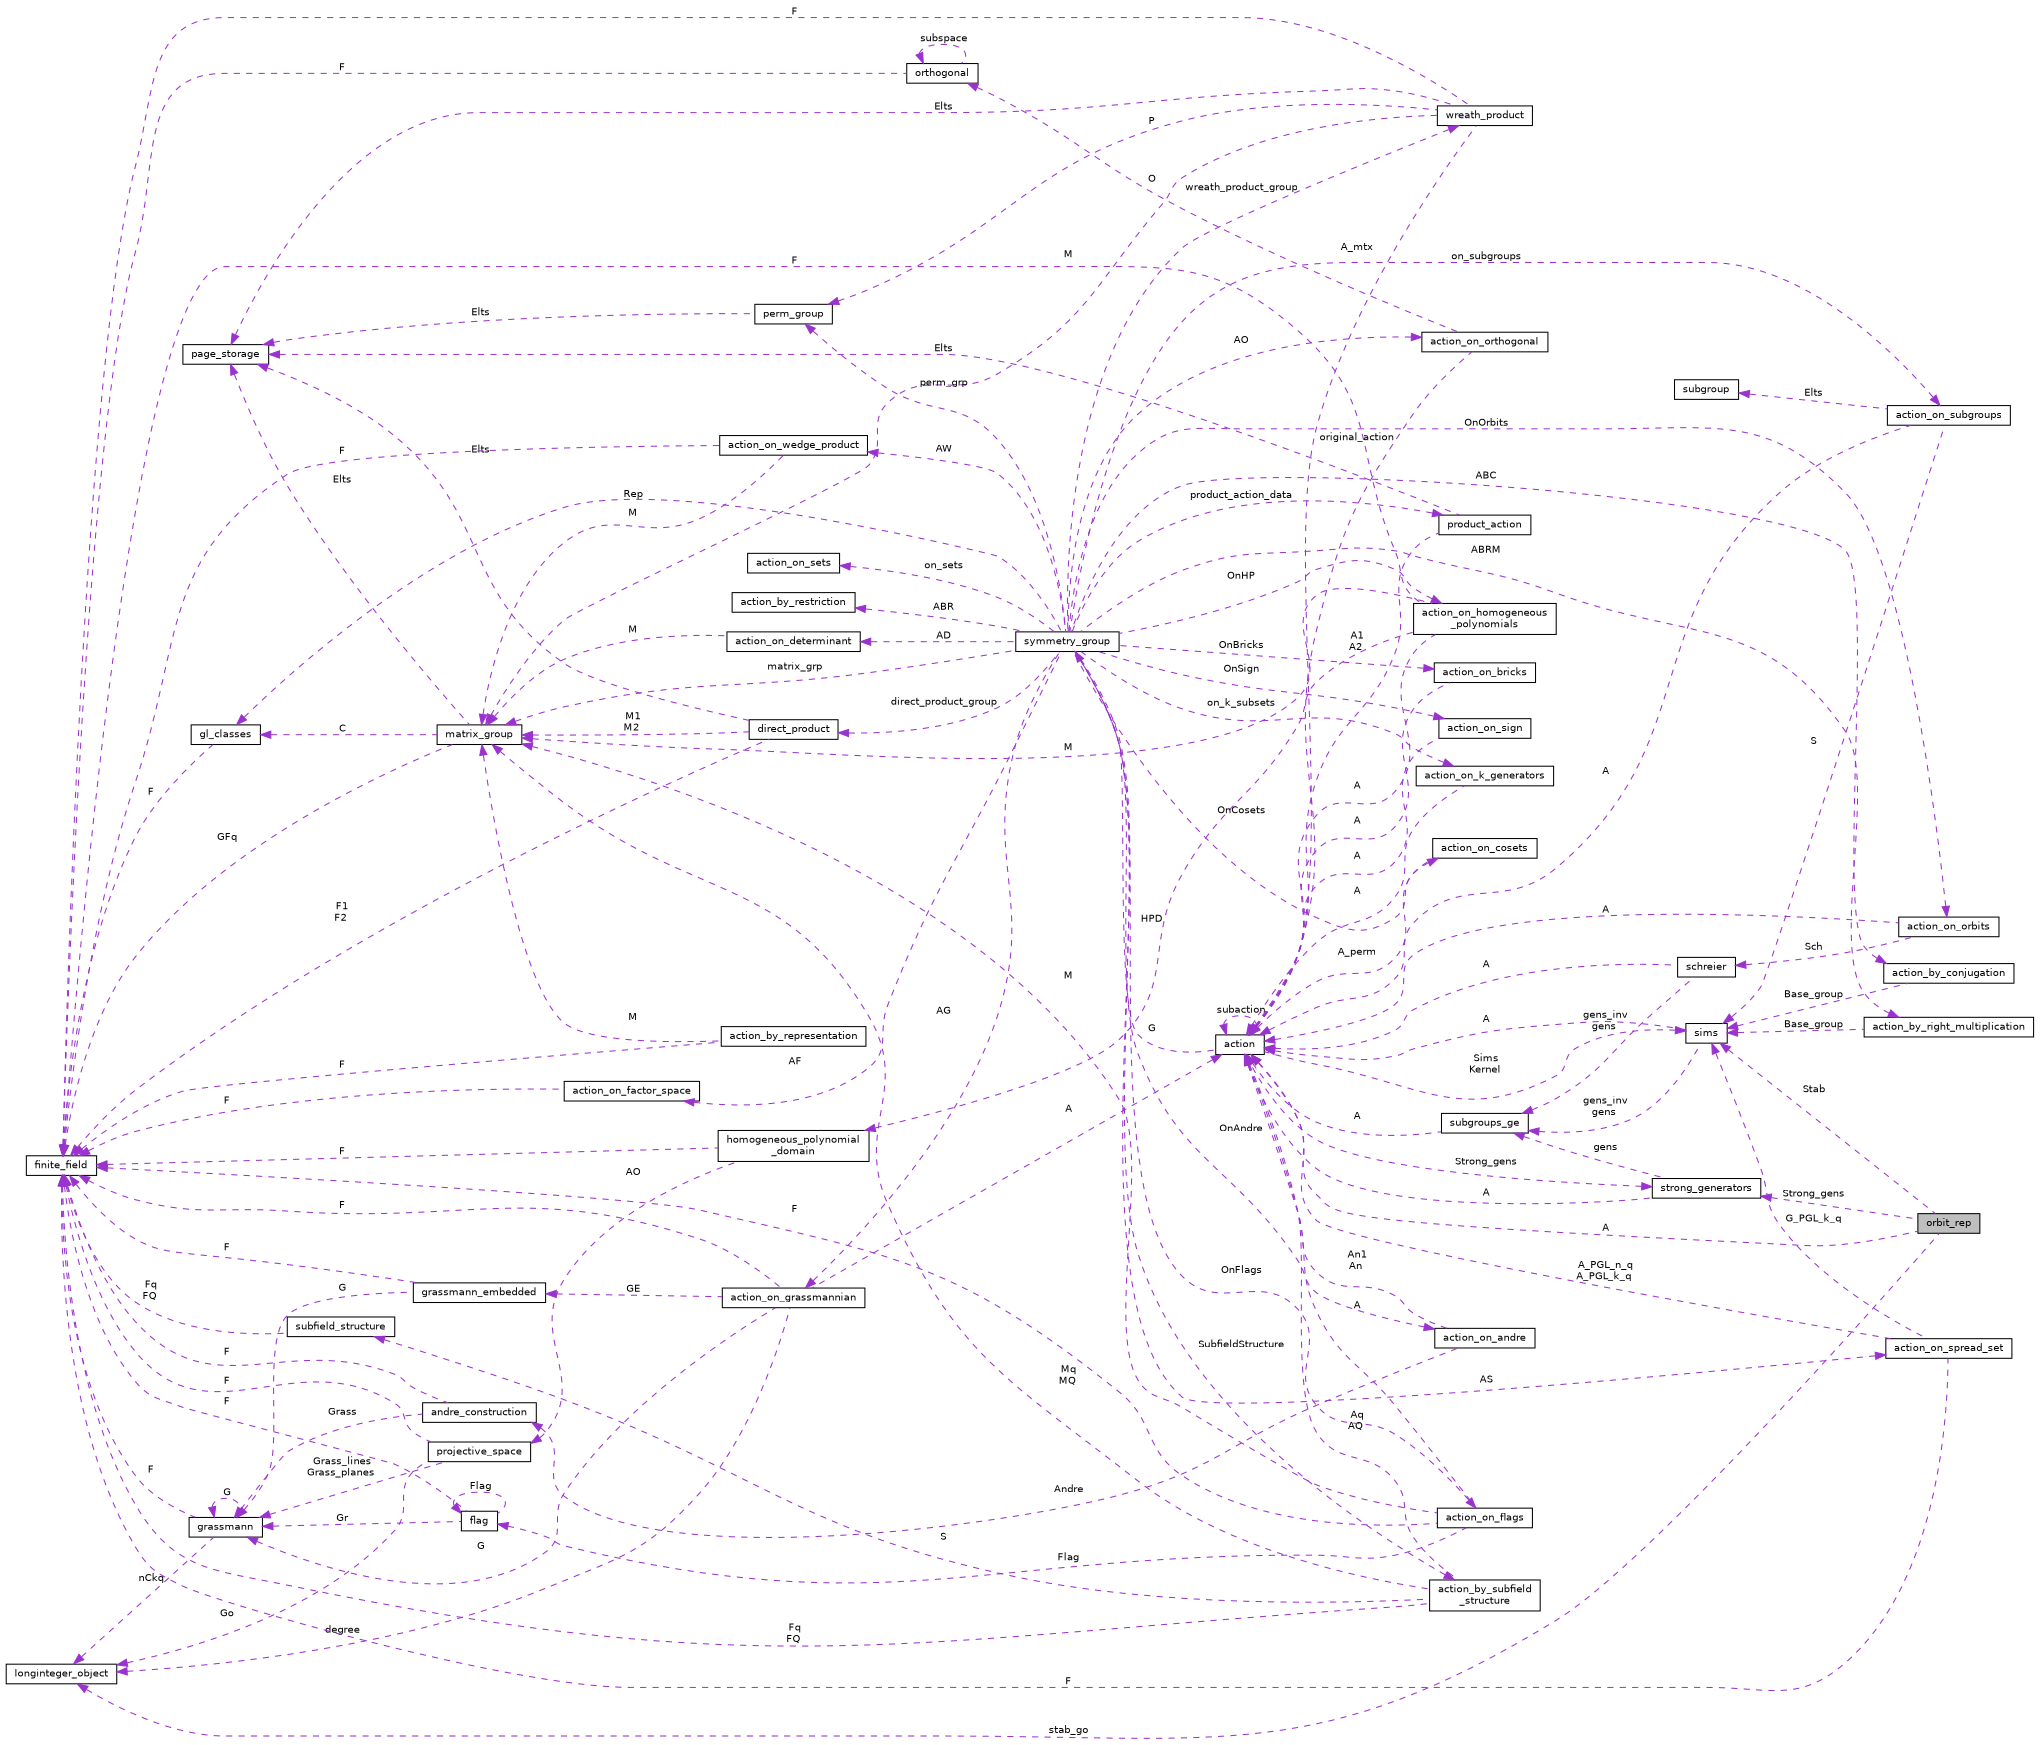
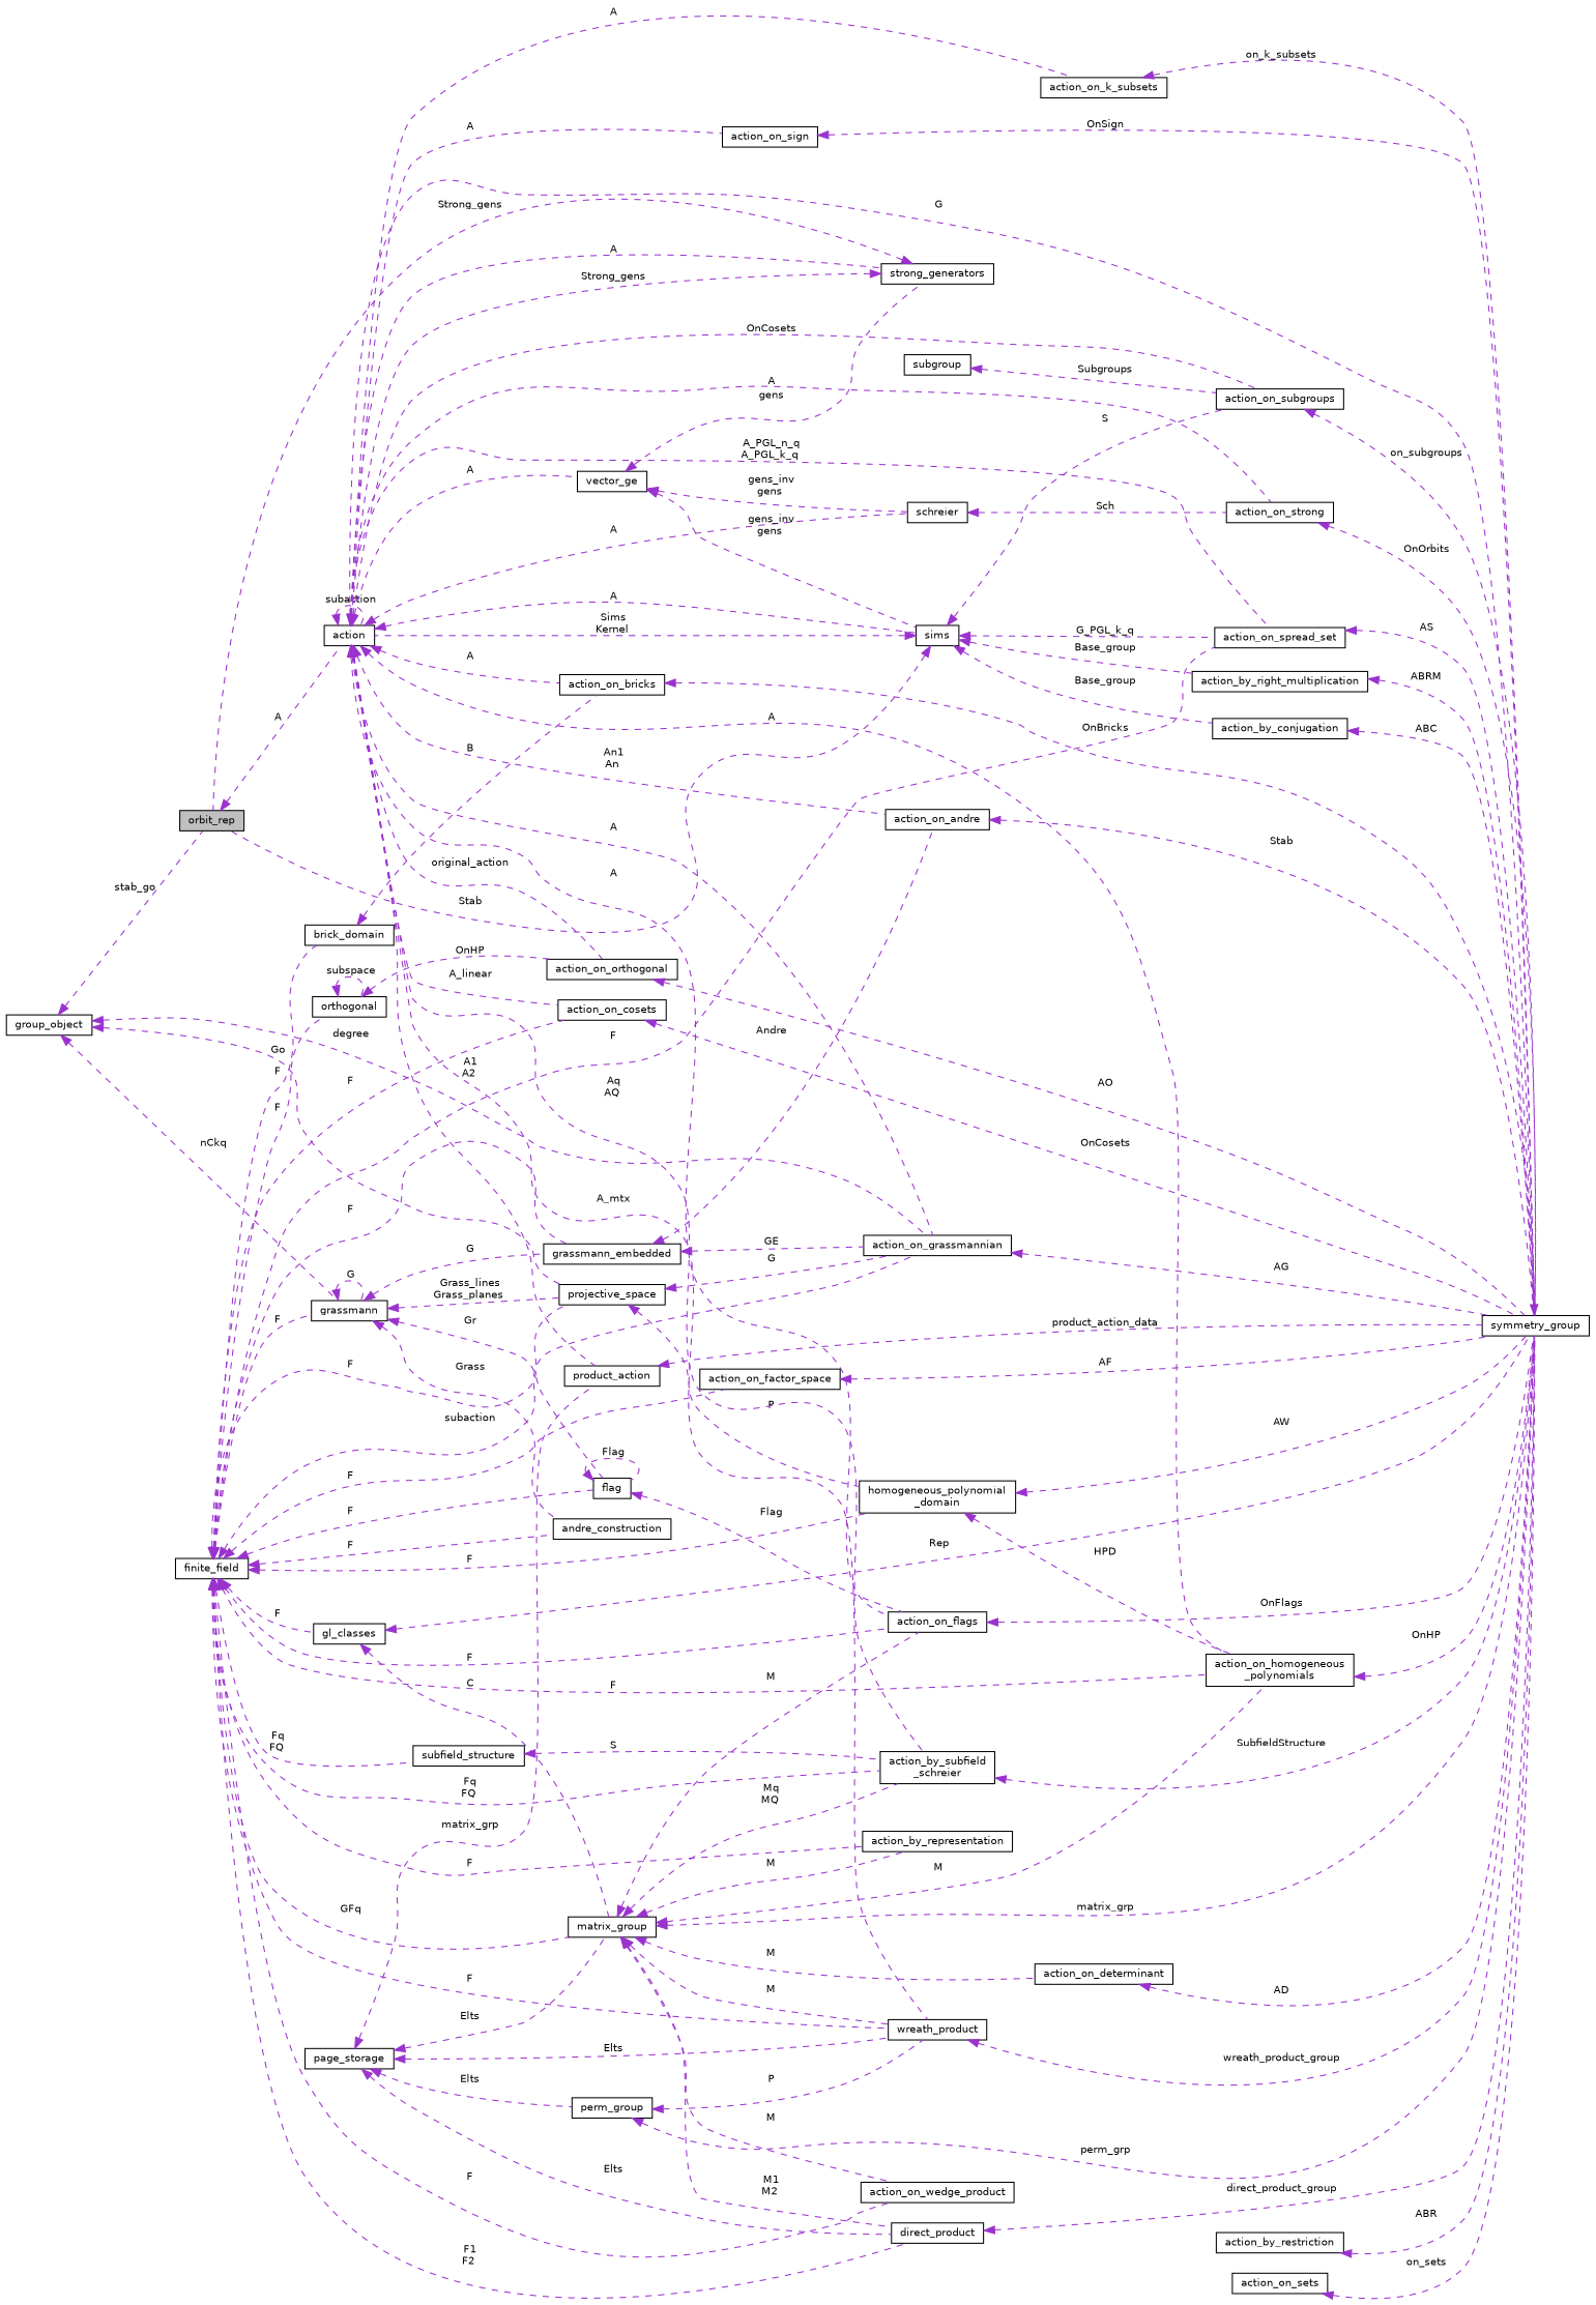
  digraph {
    rankdir=LR
    node [color=black fillcolor=white fontname=Helvetica fontsize=10 shape=record style=filled]
    edge [color=darkorchid3 dir=back fontname=Helvetica fontsize=10 labelfontname=Helvetica labelfontsize=10 style=dashed]
    n1 [fillcolor=grey75 fontcolor=black height=0.2 label=orbit_rep width=0.4]
-   n2 [height=0.2 label=longinteger_object width=0.4]
+   n2 [height=0.2 label=group_object width=0.4]
    n3 [height=0.2 label=grassmann width=0.4]
    n4 [height=0.2 label=action_on_grassmannian width=0.4]
    n5 [height=0.2 label=projective_space width=0.4]
    n6 [height=0.2 label=flag width=0.4]
    n7 [height=0.2 label=grassmann_embedded width=0.4]
    n8 [height=0.2 label=andre_construction width=0.4]
    n9 [height=0.2 label=symmetry_group width=0.4]
    n10 [height=0.2 label="homogeneous_polynomial\l_domain" width=0.4]
    n11 [height=0.2 label=action width=0.4]
    n12 [height=0.2 label=product_action width=0.4]
    n13 [height=0.2 label=action_on_flags width=0.4]
    n14 [height=0.2 label=action_on_cosets width=0.4]
    n15 [height=0.2 label=action_on_orthogonal width=0.4]
    n16 [height=0.2 label="action_on_homogeneous\l_polynomials" width=0.4]
-   n17 [height=0.2 label=action_on_orbits width=0.4]
+   n17 [height=0.2 label=action_on_strong width=0.4]
    n18 [height=0.2 label=schreier width=0.4]
-   n19 [height=0.2 label=subgroups_ge width=0.4]
-   n20 [height=0.2 label=action_on_k_generators width=0.4]
+   n19 [height=0.2 label=vector_ge width=0.4]
+   n20 [height=0.2 label=action_on_k_subsets width=0.4]
    n21 [height=0.2 label=wreath_product width=0.4]
    n22 [height=0.2 label=action_on_subgroups width=0.4]
    n23 [height=0.2 label=sims width=0.4]
    n24 [height=0.2 label=action_on_bricks width=0.4]
    n25 [height=0.2 label=action_on_sign width=0.4]
-   n26 [height=0.2 label="action_by_subfield\l_structure" width=0.4]
+   n26 [height=0.2 label="action_by_subfield\l_schreier" width=0.4]
    n27 [height=0.2 label=action_on_spread_set width=0.4]
    n28 [height=0.2 label=action_on_andre width=0.4]
    n29 [height=0.2 label=strong_generators width=0.4]
    n30 [height=0.2 label=action_by_right_multiplication width=0.4]
    n31 [height=0.2 label=action_by_conjugation width=0.4]
    n32 [height=0.2 label=page_storage width=0.4]
    n33 [height=0.2 label=matrix_group width=0.4]
    n34 [height=0.2 label=perm_group width=0.4]
    n35 [height=0.2 label=direct_product width=0.4]
    n36 [height=0.2 label=action_on_wedge_product width=0.4]
    n37 [height=0.2 label=action_on_determinant width=0.4]
    n38 [height=0.2 label=action_by_representation width=0.4]
    n39 [height=0.2 label=action_by_restriction width=0.4]
    n40 [height=0.2 label=gl_classes width=0.4]
    n41 [height=0.2 label=finite_field width=0.4]
    n42 [height=0.2 label=action_on_factor_space width=0.4]
    n43 [height=0.2 label=orthogonal width=0.4]
+   n44 [height=0.2 label=brick_domain width=0.4]
    n45 [height=0.2 label=subfield_structure width=0.4]
    n46 [height=0.2 label=subgroup width=0.4]
    n47 [height=0.2 label=action_on_sets width=0.4]
    n2 -> n1 [label=" stab_go"]
    n2 -> n3 [label=" nCkq"]
    n2 -> n4 [label=" degree"]
    n2 -> n5 [label=" Go"]
    n3 -> n3 [label=" G"]
-   n3 -> n4 [label=" G"]
+   n5 -> n4 [label=" G"]
    n3 -> n5 [label=" Grass_lines\nGrass_planes"]
    n3 -> n6 [label=" Gr"]
    n3 -> n7 [label=" G"]
    n3 -> n8 [label=" Grass"]
    n4 -> n9 [label=" AG"]
-   n5 -> n10 [label=" AO"]
+   n5 -> n10 [label=" P"]
    n6 -> n6 [label=" Flag"]
    n6 -> n13 [label=" Flag"]
    n7 -> n4 [label=" GE"]
-   n8 -> n28 [label=" Andre"]
+   n7 -> n28 [label=" Andre"]
    n9 -> n11 [label=" G"]
    n10 -> n16 [label=" HPD"]
-   n11 -> n1 [label=" A"]
+   n1 -> n11 [label=" A"]
    n11 -> n4 [label=" A"]
    n11 -> n11 [label=" subaction"]
    n11 -> n12 [label=" A1\nA2"]
    n11 -> n13 [label=" A"]
-   n11 -> n14 [label=" A_perm"]
+   n11 -> n14 [label=" A_linear"]
    n11 -> n15 [label=" original_action"]
    n11 -> n16 [label=" A"]
    n11 -> n17 [label=" A"]
    n11 -> n18 [label=" A"]
    n11 -> n19 [label=" A"]
    n11 -> n20 [label=" A"]
    n11 -> n21 [label=" A_mtx"]
-   n11 -> n22 [label=" A"]
+   n11 -> n22 [label=" OnCosets"]
    n11 -> n23 [label=" A"]
    n11 -> n24 [label=" A"]
    n11 -> n25 [label=" A"]
    n11 -> n26 [label=" Aq\nAQ"]
    n11 -> n27 [label=" A_PGL_n_q\nA_PGL_k_q"]
    n11 -> n28 [label=" An1\nAn"]
    n11 -> n29 [label=" A"]
    n12 -> n9 [label=" product_action_data"]
    n13 -> n9 [label=" OnFlags"]
    n14 -> n9 [label=" OnCosets"]
    n15 -> n9 [label=" AO"]
    n16 -> n9 [label=" OnHP"]
    n17 -> n9 [label=" OnOrbits"]
    n18 -> n17 [label=" Sch"]
    n19 -> n18 [label=" gens_inv\ngens"]
    n19 -> n23 [label=" gens_inv\ngens"]
    n19 -> n29 [label=" gens"]
    n20 -> n9 [label=" on_k_subsets"]
    n21 -> n9 [label=" wreath_product_group"]
    n22 -> n9 [label=" on_subgroups"]
    n23 -> n1 [label=" Stab"]
    n23 -> n11 [label=" Sims\nKernel"]
    n23 -> n22 [label=" S"]
    n23 -> n27 [label=" G_PGL_k_q"]
    n23 -> n30 [label=" Base_group"]
    n23 -> n31 [label=" Base_group"]
    n24 -> n9 [label=" OnBricks"]
    n25 -> n9 [label=" OnSign"]
    n26 -> n9 [label=" SubfieldStructure"]
    n27 -> n9 [label=" AS"]
-   n28 -> n9 [label=" OnAndre"]
+   n28 -> n9 [label=" Stab"]
    n29 -> n1 [label=" Strong_gens"]
    n29 -> n11 [label=" Strong_gens"]
    n30 -> n9 [label=" ABRM"]
    n31 -> n9 [label=" ABC"]
-   n32 -> n12 [label=" Elts"]
+   n32 -> n12 [label=" matrix_grp"]
    n32 -> n21 [label=" Elts"]
    n32 -> n33 [label=" Elts"]
    n32 -> n34 [label=" Elts"]
    n32 -> n35 [label=" Elts"]
    n33 -> n9 [label=" matrix_grp"]
    n33 -> n13 [label=" M"]
    n33 -> n16 [label=" M"]
    n33 -> n21 [label=" M"]
    n33 -> n26 [label=" Mq\nMQ"]
    n33 -> n35 [label=" M1\nM2"]
    n33 -> n36 [label=" M"]
    n33 -> n37 [label=" M"]
    n33 -> n38 [label=" M"]
    n34 -> n9 [label=" perm_grp"]
    n34 -> n21 [label=" P"]
    n35 -> n9 [label=" direct_product_group"]
-   n36 -> n9 [label=" AW"]
+   n10 -> n9 [label=" AW"]
    n37 -> n9 [label=" AD"]
    n39 -> n9 [label=" ABR"]
    n40 -> n9 [label=" Rep"]
    n40 -> n33 [label=" C"]
    n41 -> n3 [label=" F"]
-   n41 -> n4 [label=" F"]
+   n41 -> n4 [label=" subaction"]
    n41 -> n5 [label=" F"]
    n41 -> n6 [label=" F"]
    n41 -> n7 [label=" F"]
    n41 -> n8 [label=" F"]
    n41 -> n10 [label=" F"]
    n41 -> n13 [label=" F"]
+   n41 -> n14 [label=" F"]
    n41 -> n16 [label=" F"]
    n41 -> n21 [label=" F"]
    n41 -> n26 [label=" Fq\nFQ"]
    n41 -> n27 [label=" F"]
    n41 -> n33 [label=" GFq"]
    n41 -> n35 [label=" F1\nF2"]
    n41 -> n36 [label=" F"]
    n41 -> n38 [label=" F"]
    n41 -> n40 [label=" F"]
    n41 -> n42 [label=" F"]
    n41 -> n43 [label=" F"]
+   n41 -> n44 [label=" F"]
    n41 -> n45 [label=" Fq\nFQ"]
    n42 -> n9 [label=" AF"]
-   n43 -> n15 [label=" O"]
+   n43 -> n15 [label=" OnHP"]
    n43 -> n43 [label=" subspace"]
+   n44 -> n24 [label=" B"]
    n45 -> n26 [label=" S"]
-   n46 -> n22 [label=" Elts"]
+   n46 -> n22 [label=" Subgroups"]
    n47 -> n9 [label=" on_sets"]
  }
